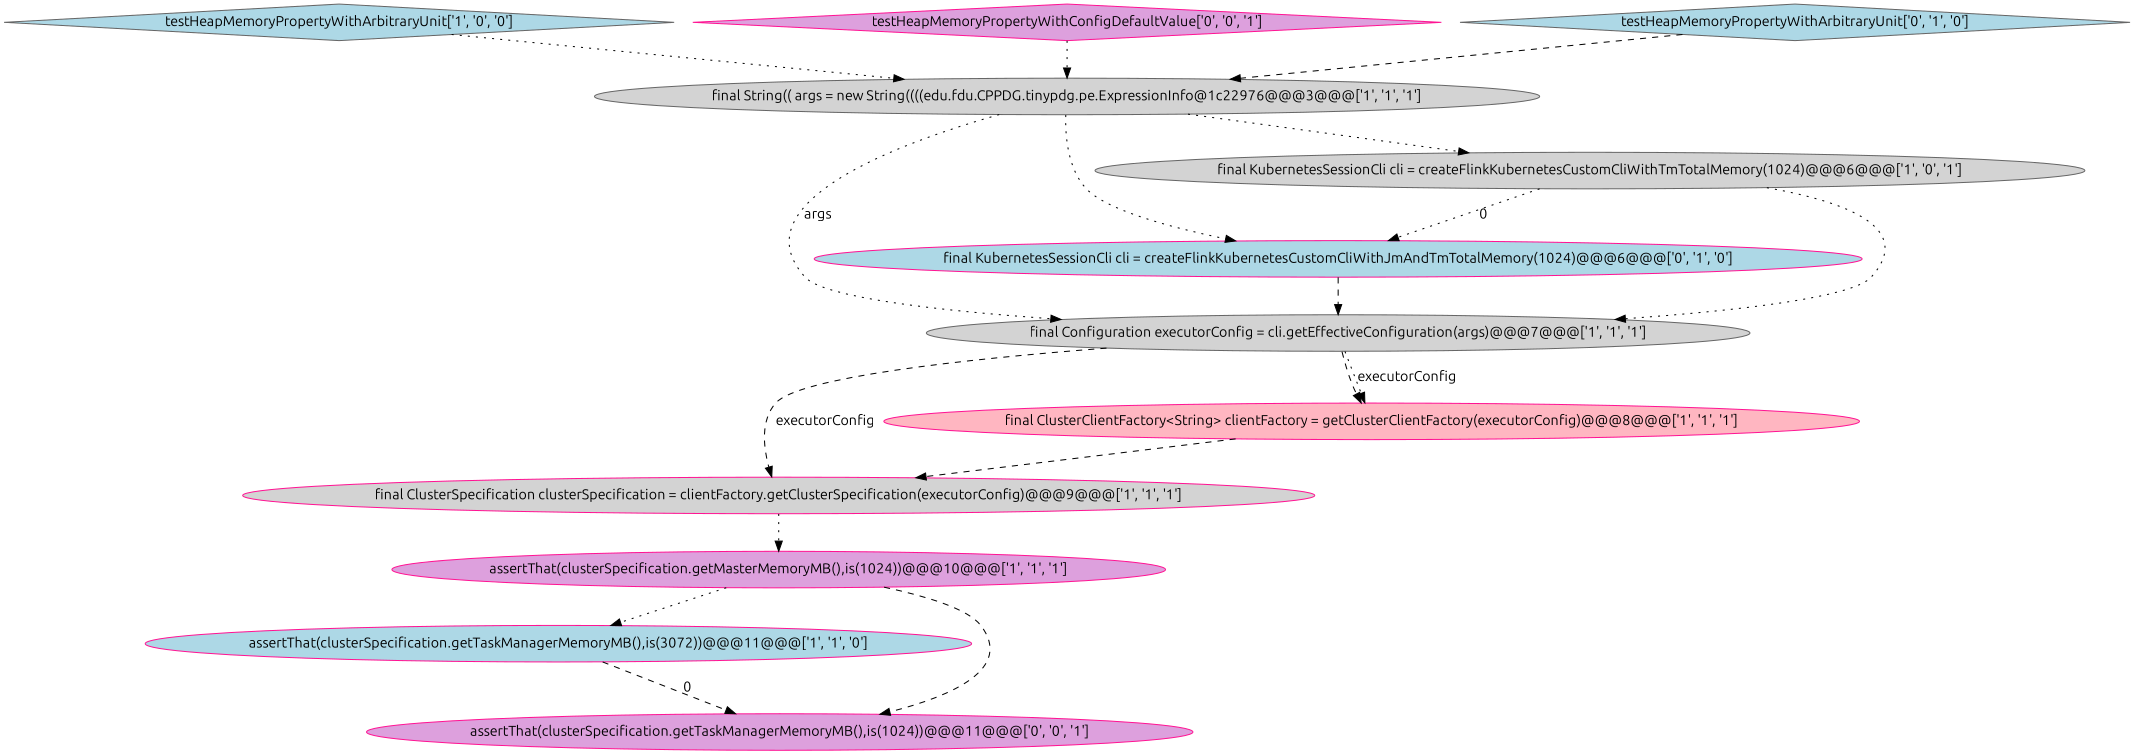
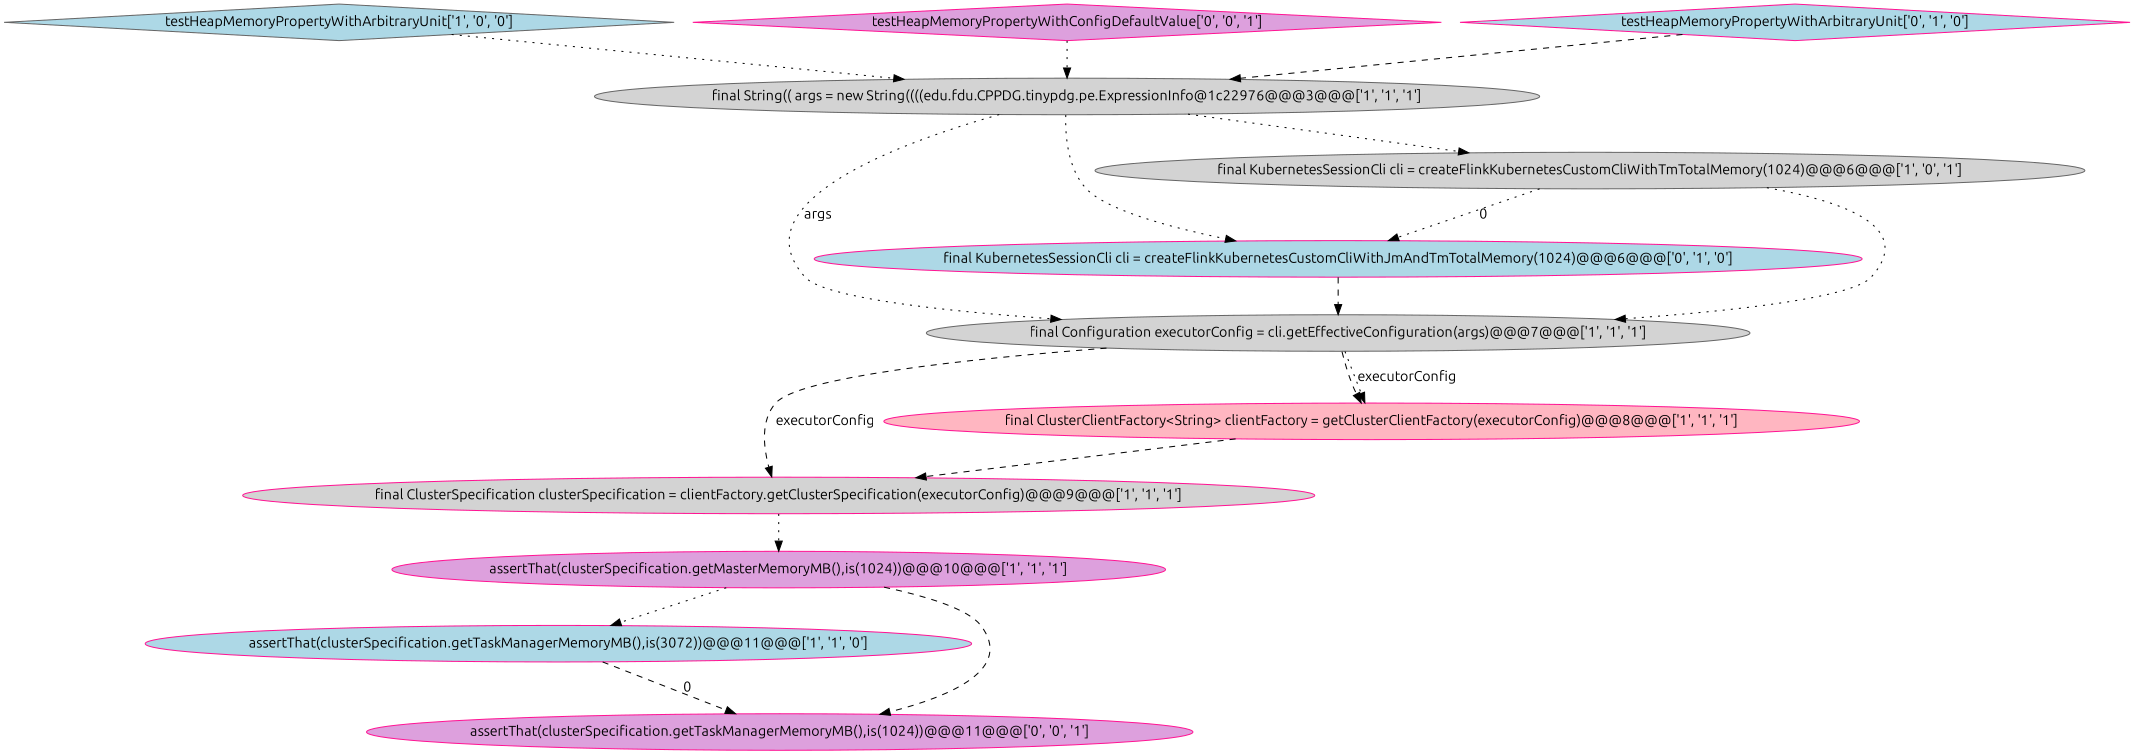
  digraph {
    fontname=Ubuntu
    node [fillcolor=lightblue shape=ellipse style=filled color=deeppink fontname=Ubuntu]
    edge [style=dotted fontname=Ubuntu]
    n1 [label="final KubernetesSessionCli cli = createFlinkKubernetesCustomCliWithJmAndTmTotalMemory(1024)@@@6@@@['0', '1', '0']"]
    n2 [fillcolor=lightgrey label="final Configuration executorConfig = cli.getEffectiveConfiguration(args)@@@7@@@['1', '1', '1']" color=gray40]
    n3 [label="testHeapMemoryPropertyWithArbitraryUnit['1', '0', '0']" shape=diamond color=gray40]
    n4 [fillcolor=lightgrey label="final String(( args = new String((((edu.fdu.CPPDG.tinypdg.pe.ExpressionInfo@1c22976@@@3@@@['1', '1', '1']" color=gray40]
    n5 [fillcolor=lightgrey label="final KubernetesSessionCli cli = createFlinkKubernetesCustomCliWithTmTotalMemory(1024)@@@6@@@['1', '0', '1']" color=gray40]
    n6 [fillcolor=lightgrey label="final ClusterSpecification clusterSpecification = clientFactory.getClusterSpecification(executorConfig)@@@9@@@['1', '1', '1']"]
    n7 [fillcolor=plum label="assertThat(clusterSpecification.getMasterMemoryMB(),is(1024))@@@10@@@['1', '1', '1']"]
    n8 [label="assertThat(clusterSpecification.getTaskManagerMemoryMB(),is(3072))@@@11@@@['1', '1', '0']"]
    n9 [fillcolor=plum label="assertThat(clusterSpecification.getTaskManagerMemoryMB(),is(1024))@@@11@@@['0', '0', '1']"]
    n10 [fillcolor=plum label="testHeapMemoryPropertyWithConfigDefaultValue['0', '0', '1']" shape=diamond]
-   n11 [label="testHeapMemoryPropertyWithArbitraryUnit['0', '1', '0']" shape=diamond color=gray40]
+   n11 [label="testHeapMemoryPropertyWithArbitraryUnit['0', '1', '0']" shape=diamond]
    n12 [fillcolor=lightpink label="final ClusterClientFactory<String> clientFactory = getClusterClientFactory(executorConfig)@@@8@@@['1', '1', '1']"]
    n1 -> n2 [style=dashed]
    n2 -> n6 [label=executorConfig style=dashed]
    n2 -> n12 [label=executorConfig]
    n2 -> n12 [style=dashed]
    n3 -> n4
    n4 -> n1
    n4 -> n2 [label=args]
    n4 -> n5
    n5 -> n1 [label=0]
    n5 -> n2
    n6 -> n7
    n7 -> n8
    n7 -> n9 [style=dashed]
    n8 -> n9 [label=0 style=dashed]
    n10 -> n4
    n11 -> n4 [style=dashed]
    n12 -> n6 [style=dashed]
  }
